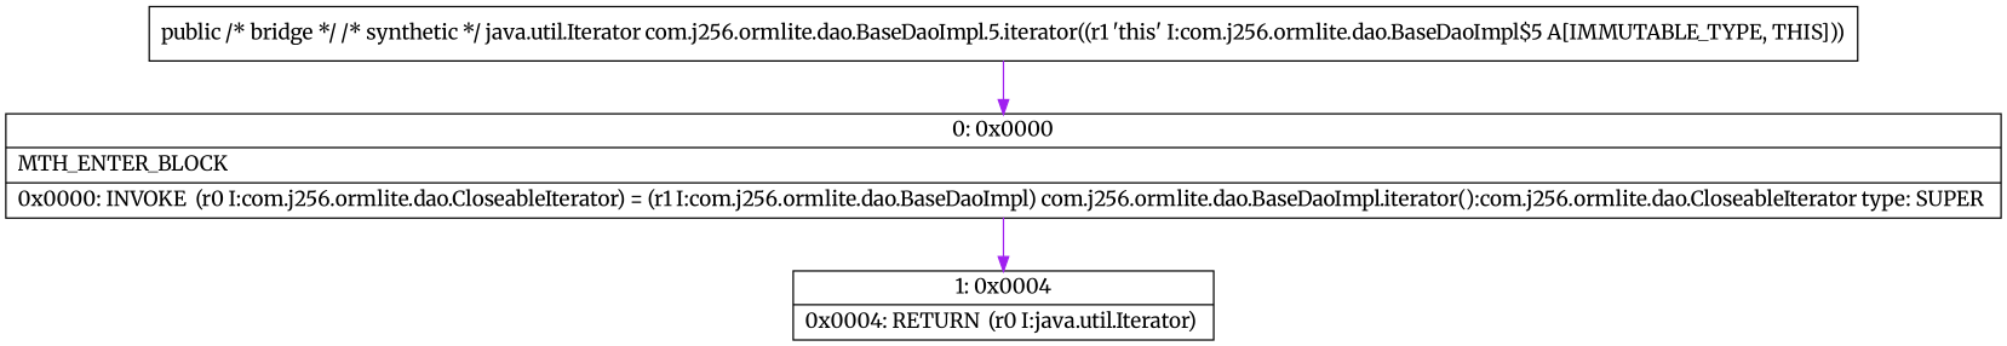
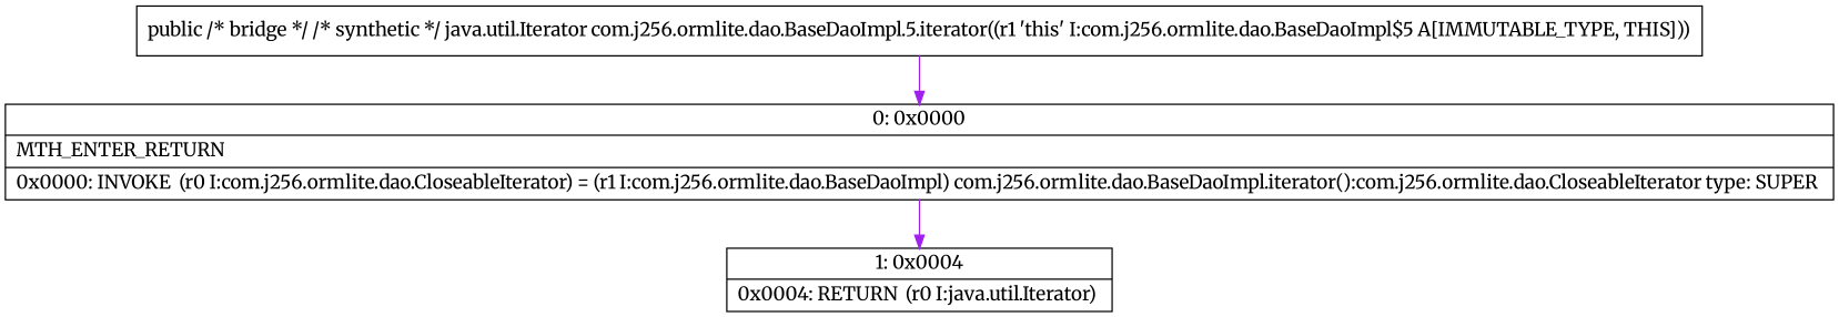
  digraph {
    fontname=Merriweather
    node [shape=record fontname=Merriweather]
    edge [color=purple fontname=Merriweather]
-   n1 [label="{0\:\ 0x0000|MTH_ENTER_BLOCK\l|0x0000: INVOKE  (r0 I:com.j256.ormlite.dao.CloseableIterator) = (r1 I:com.j256.ormlite.dao.BaseDaoImpl) com.j256.ormlite.dao.BaseDaoImpl.iterator():com.j256.ormlite.dao.CloseableIterator type: SUPER \l}"]
+   n1 [label="{0\:\ 0x0000|MTH_ENTER_RETURN\l|0x0000: INVOKE  (r0 I:com.j256.ormlite.dao.CloseableIterator) = (r1 I:com.j256.ormlite.dao.BaseDaoImpl) com.j256.ormlite.dao.BaseDaoImpl.iterator():com.j256.ormlite.dao.CloseableIterator type: SUPER \l}"]
    n2 [label="{1\:\ 0x0004|0x0004: RETURN  (r0 I:java.util.Iterator) \l}"]
    n3 [label="{public \/* bridge *\/ \/* synthetic *\/ java.util.Iterator com.j256.ormlite.dao.BaseDaoImpl.5.iterator((r1 'this' I:com.j256.ormlite.dao.BaseDaoImpl$5 A[IMMUTABLE_TYPE, THIS])) }"]
    n1 -> n2
    n3 -> n1
  }
